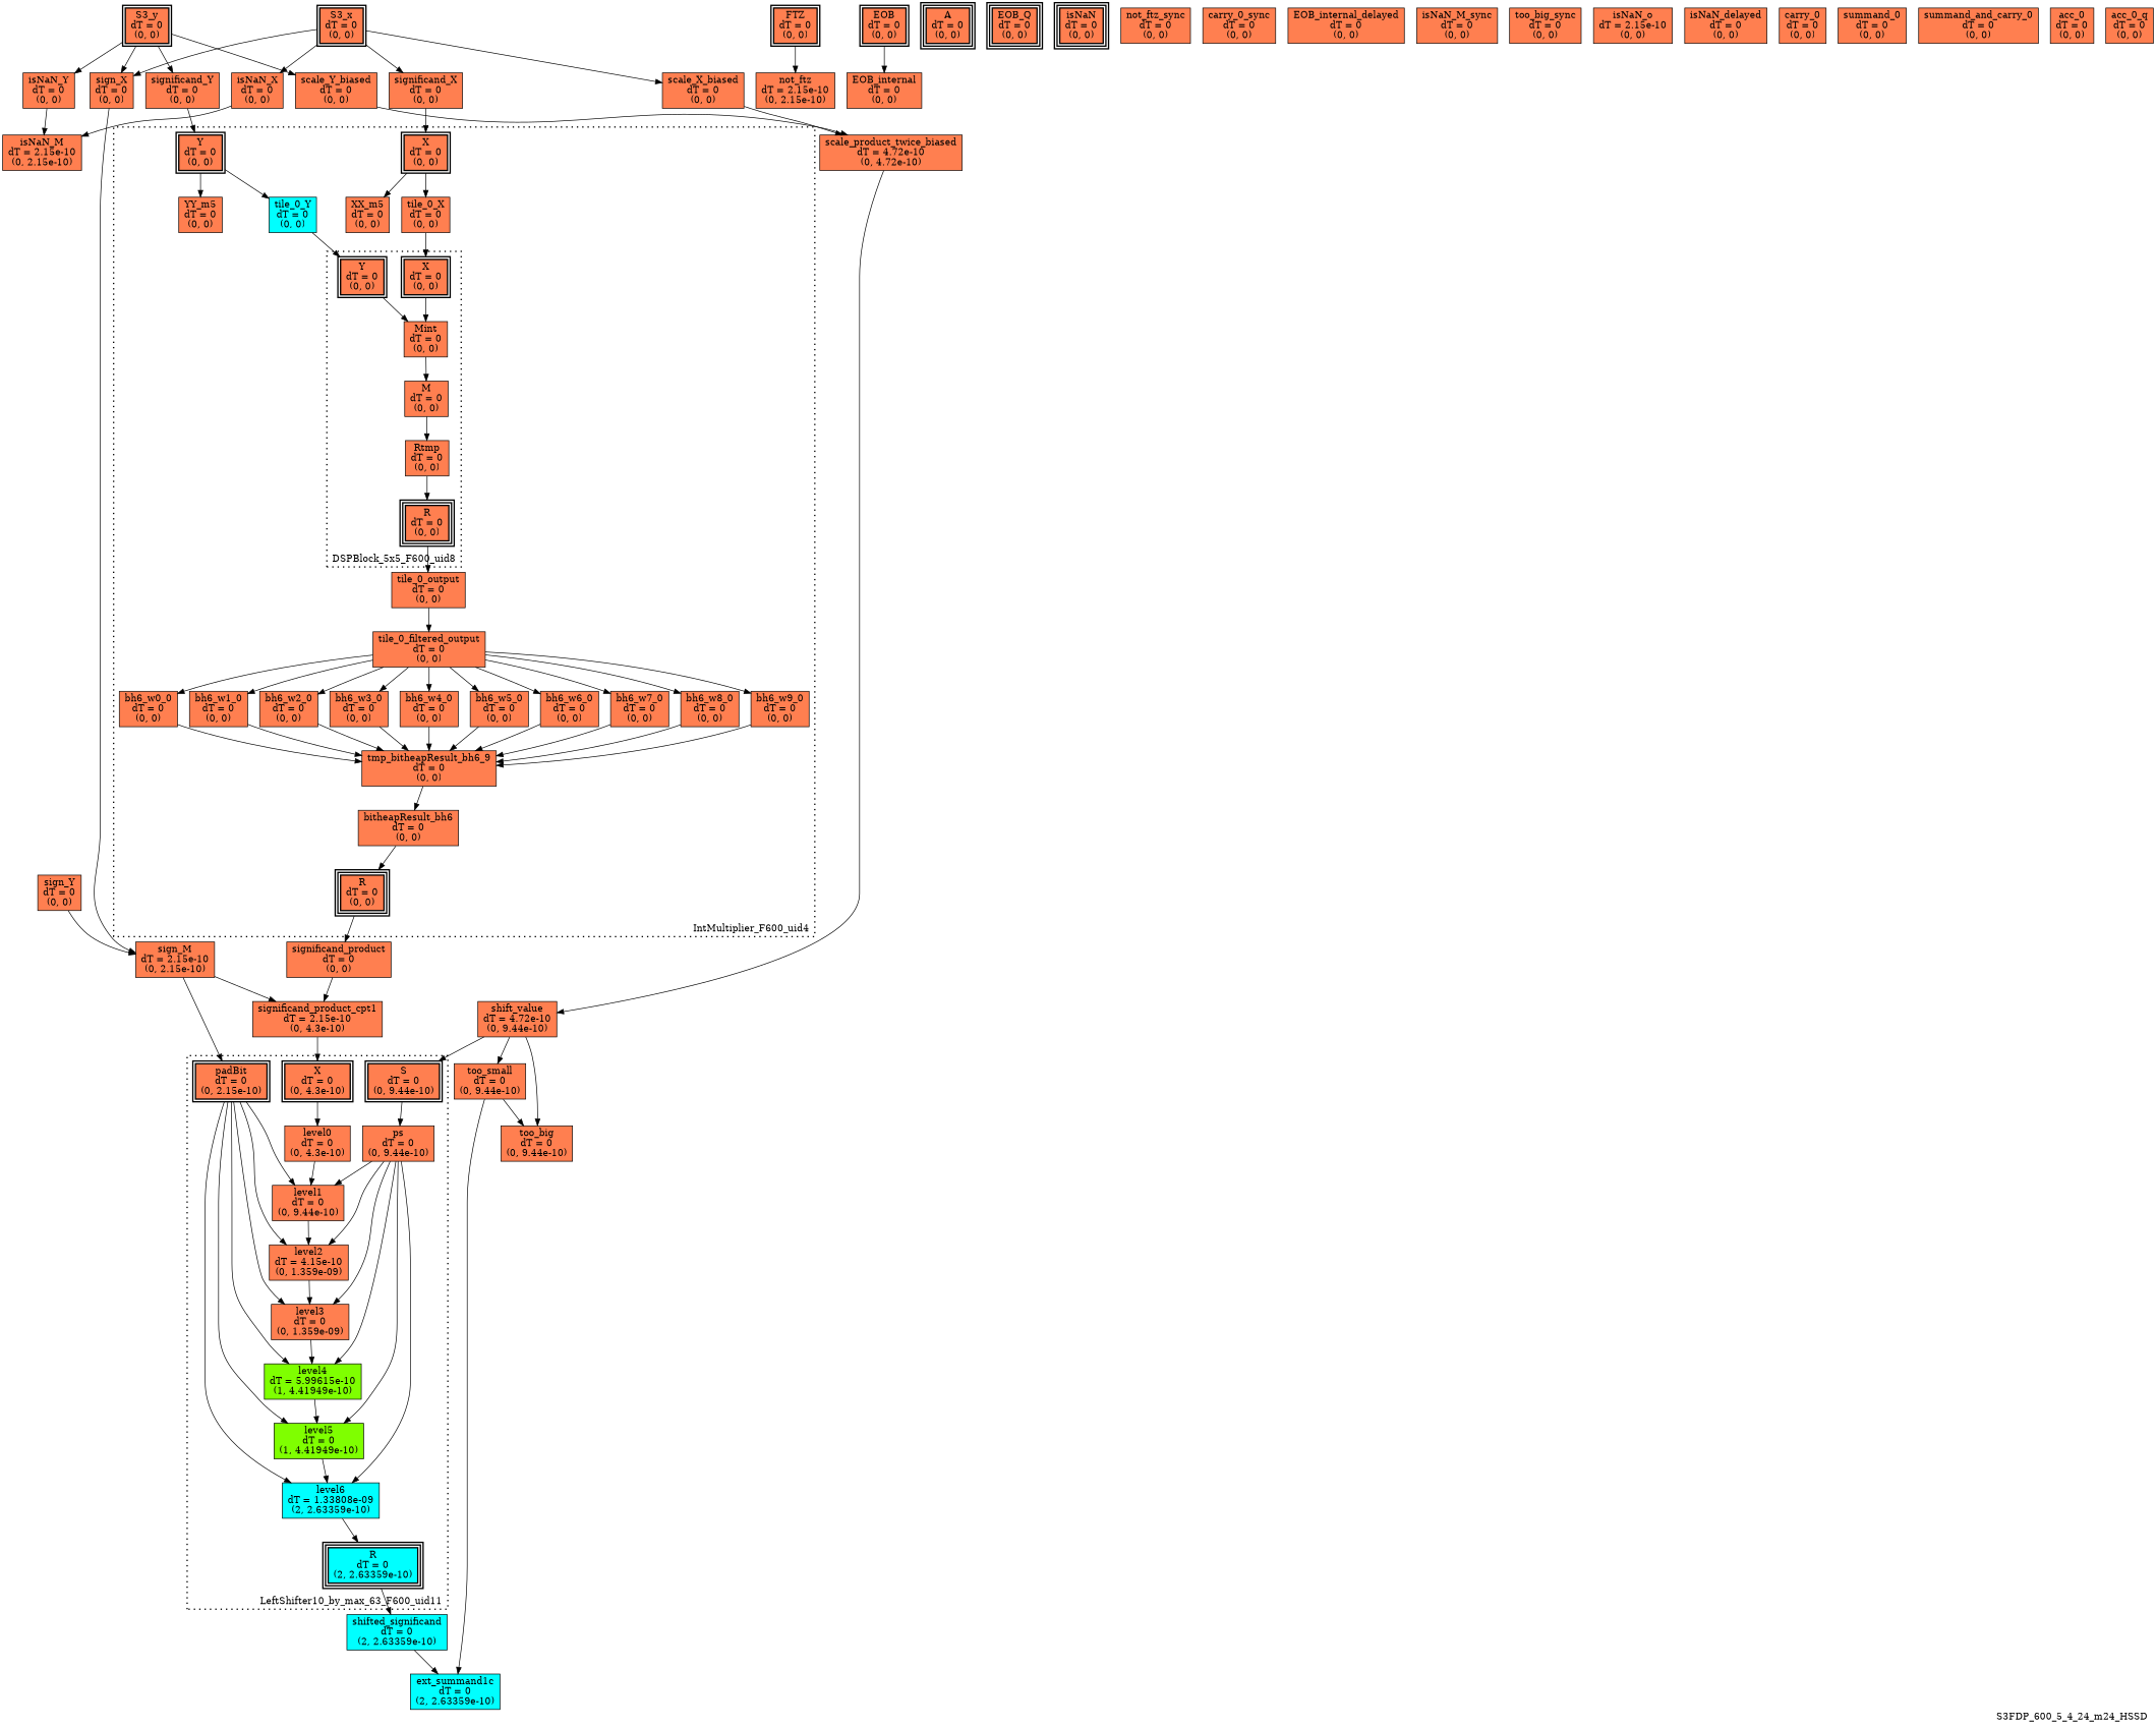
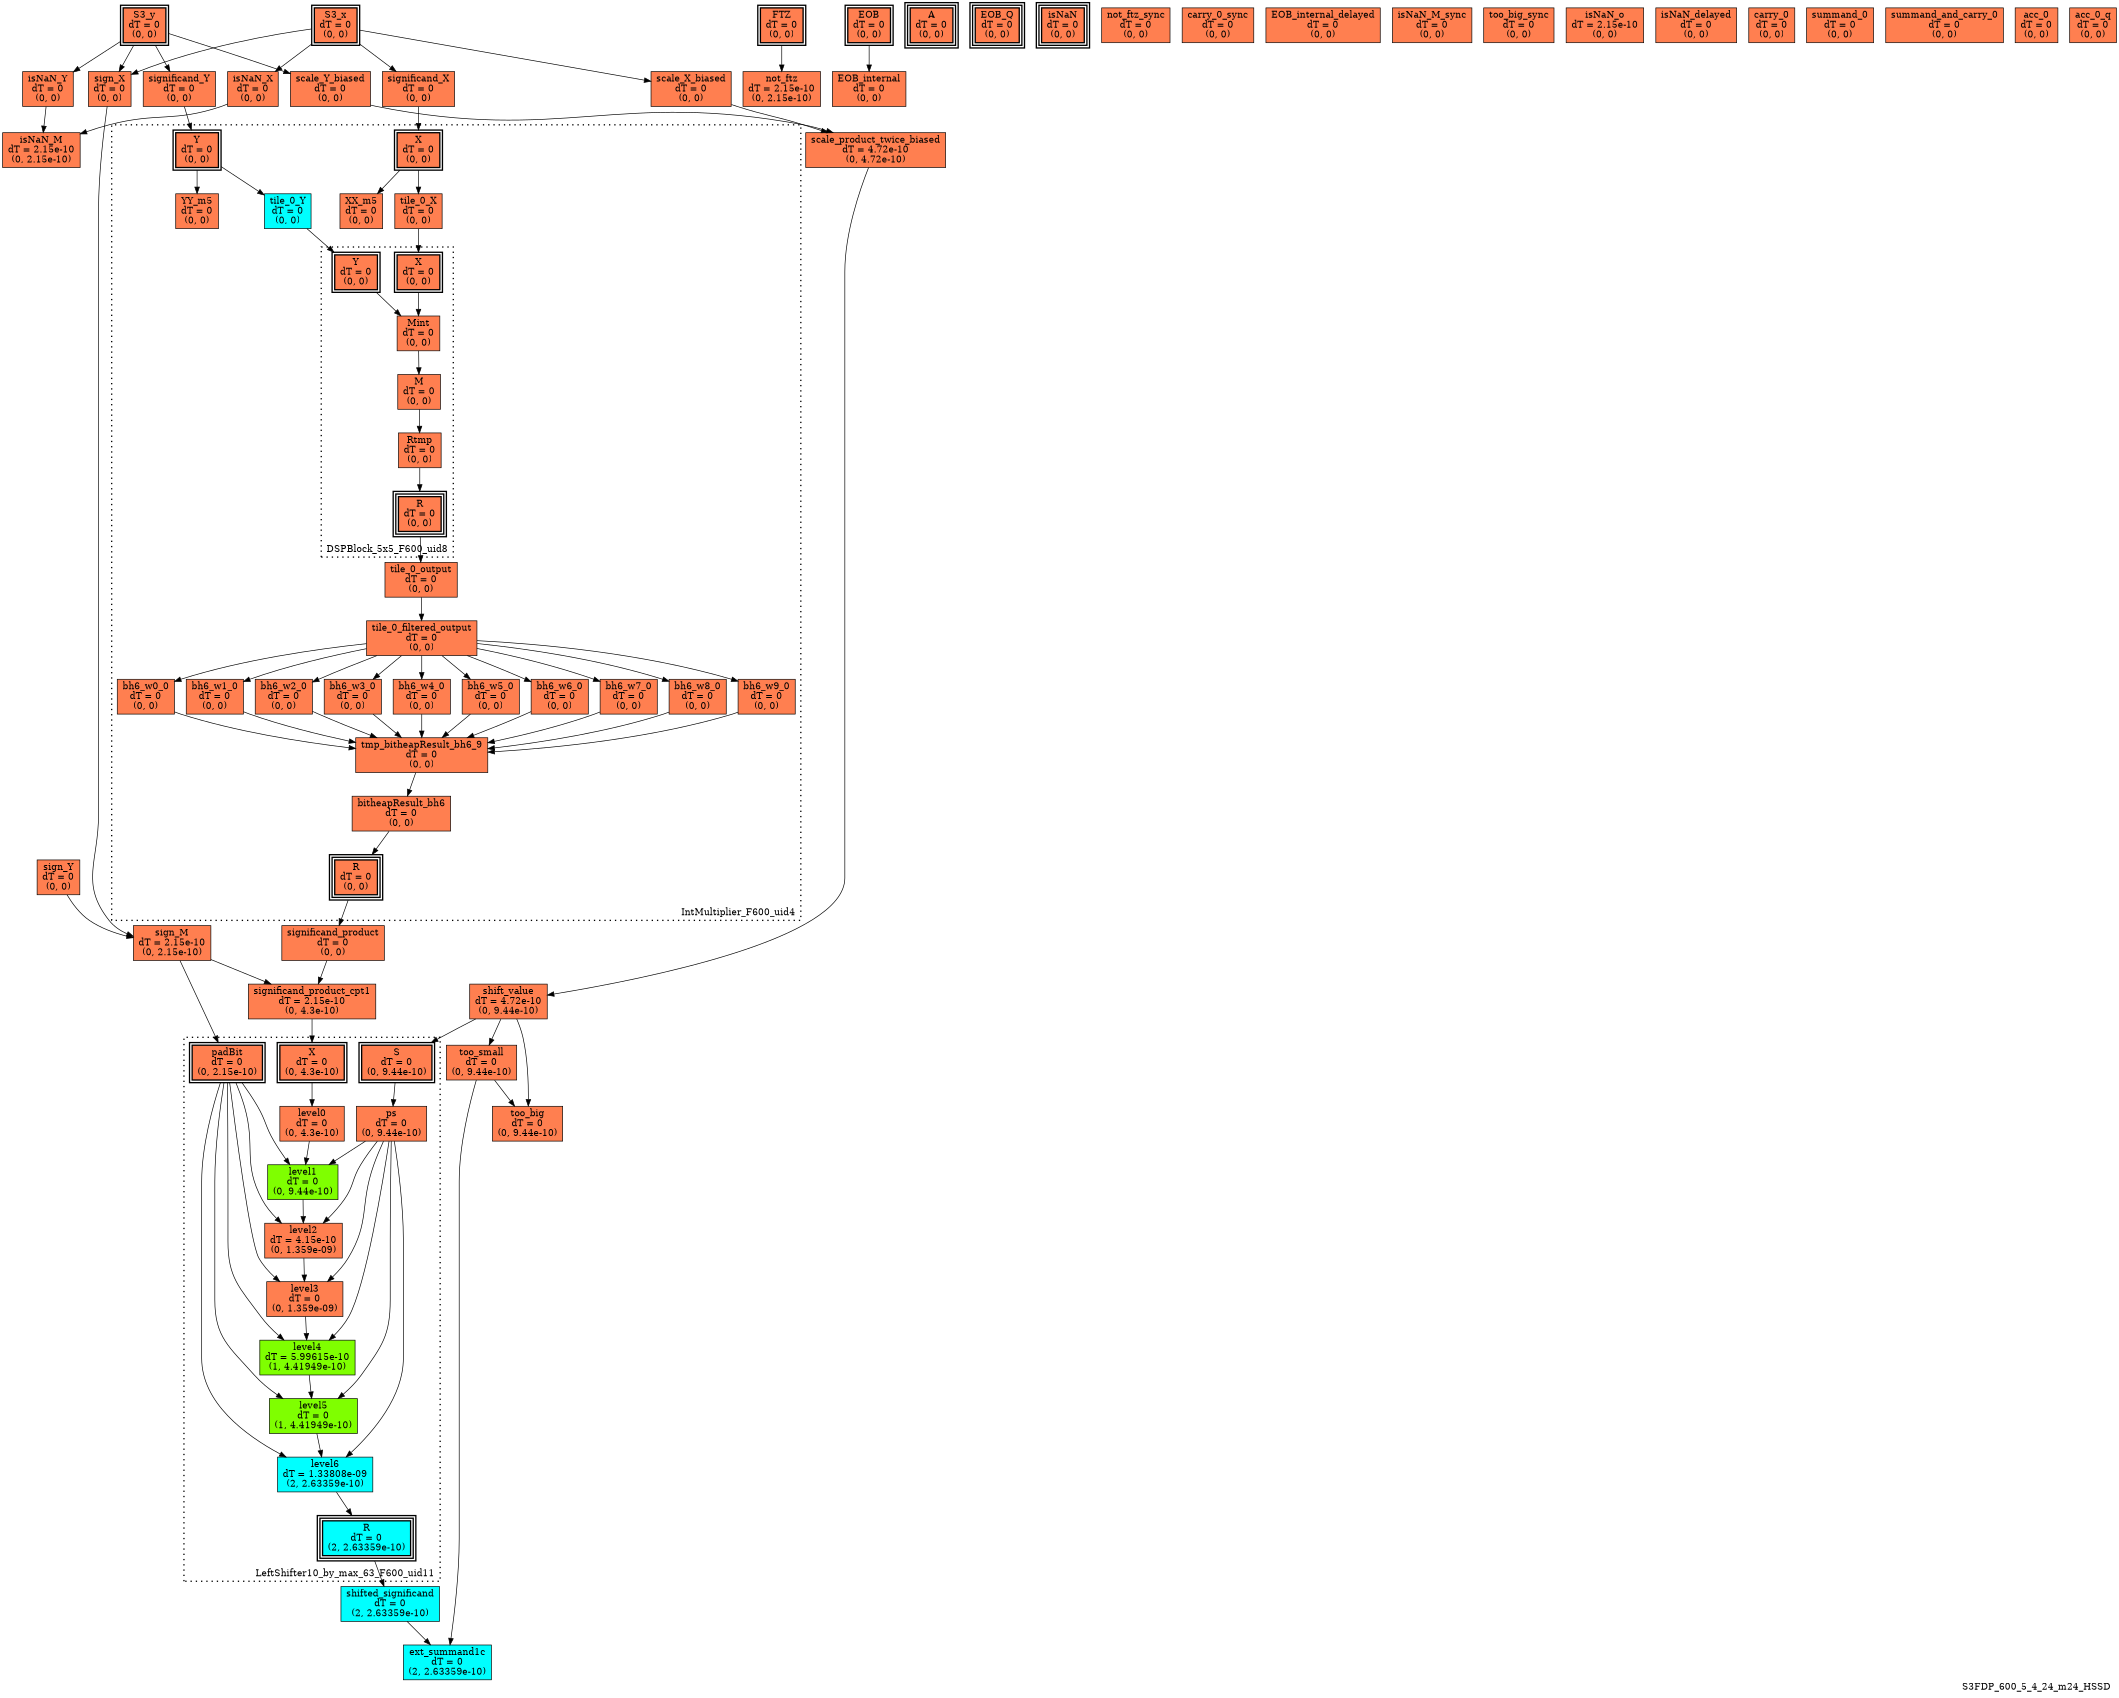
  digraph {
    label=S3FDP_600_5_4_24_m24_HSSD
    labeljust=right
    labelloc=bottom
    nodesep=0.25
    ranksep=0.5
    node [color=black fillcolor=coral peripheries=1 shape=box style=filled]
    edge [arrowhead=normal arrowsize=1.0 arrowtail=normal color=black dir=forward]
    n1 [label="S3_x\ndT = 0\n(0, 0)" peripheries=2 style="bold, filled"]
    n2 [label="S3_y\ndT = 0\n(0, 0)" peripheries=2 style="bold, filled"]
    n3 [label="FTZ\ndT = 0\n(0, 0)" peripheries=2 style="bold, filled"]
    n4 [label="EOB\ndT = 0\n(0, 0)" peripheries=2 style="bold, filled"]
    n5 [label="A\ndT = 0\n(0, 0)" peripheries=3 style="bold, filled"]
    n6 [label="EOB_Q\ndT = 0\n(0, 0)" peripheries=3 style="bold, filled"]
    n7 [label="isNaN\ndT = 0\n(0, 0)" peripheries=3 style="bold, filled"]
    n8 [label="X\ndT = 0\n(0, 0)" peripheries=2 style="bold, filled"]
    n9 [label="Y\ndT = 0\n(0, 0)" peripheries=2 style="bold, filled"]
    n10 [label="R\ndT = 0\n(0, 0)" peripheries=3 style="bold, filled"]
    n11 [label="X\ndT = 0\n(0, 0)" peripheries=2 style="bold, filled"]
    n12 [label="Y\ndT = 0\n(0, 0)" peripheries=2 style="bold, filled"]
    n13 [label="R\ndT = 0\n(0, 0)" peripheries=3 style="bold, filled"]
    n14 [label="Mint\ndT = 0\n(0, 0)"]
    n15 [label="M\ndT = 0\n(0, 0)"]
    n16 [label="Rtmp\ndT = 0\n(0, 0)"]
    n17 [label="XX_m5\ndT = 0\n(0, 0)"]
    n18 [label="tile_0_X\ndT = 0\n(0, 0)"]
    n19 [label="YY_m5\ndT = 0\n(0, 0)"]
    n20 [fillcolor=cyan label="tile_0_Y\ndT = 0\n(0, 0)"]
    n21 [label="tile_0_output\ndT = 0\n(0, 0)"]
    n22 [label="tile_0_filtered_output\ndT = 0\n(0, 0)"]
    n23 [label="bh6_w0_0\ndT = 0\n(0, 0)"]
    n24 [label="bh6_w1_0\ndT = 0\n(0, 0)"]
    n25 [label="bh6_w2_0\ndT = 0\n(0, 0)"]
    n26 [label="bh6_w3_0\ndT = 0\n(0, 0)"]
    n27 [label="bh6_w4_0\ndT = 0\n(0, 0)"]
    n28 [label="bh6_w5_0\ndT = 0\n(0, 0)"]
    n29 [label="bh6_w6_0\ndT = 0\n(0, 0)"]
    n30 [label="bh6_w7_0\ndT = 0\n(0, 0)"]
    n31 [label="bh6_w8_0\ndT = 0\n(0, 0)"]
    n32 [label="bh6_w9_0\ndT = 0\n(0, 0)"]
    n33 [label="tmp_bitheapResult_bh6_9\ndT = 0\n(0, 0)"]
    n34 [label="bitheapResult_bh6\ndT = 0\n(0, 0)"]
    n35 [label="X\ndT = 0\n(0, 4.3e-10)" peripheries=2 style="bold, filled"]
    n36 [label="S\ndT = 0\n(0, 9.44e-10)" peripheries=2 style="bold, filled"]
    n37 [label="padBit\ndT = 0\n(0, 2.15e-10)" peripheries=2 style="bold, filled"]
    n38 [fillcolor=cyan label="R\ndT = 0\n(2, 2.63359e-10)" peripheries=3 style="bold, filled"]
    n39 [label="level0\ndT = 0\n(0, 4.3e-10)"]
    n40 [label="ps\ndT = 0\n(0, 9.44e-10)"]
-   n41 [label="level1\ndT = 0\n(0, 9.44e-10)"]
+   n41 [fillcolor=chartreuse label="level1\ndT = 0\n(0, 9.44e-10)"]
    n42 [label="level2\ndT = 4.15e-10\n(0, 1.359e-09)"]
    n43 [label="level3\ndT = 0\n(0, 1.359e-09)"]
    n44 [fillcolor=chartreuse label="level4\ndT = 5.99615e-10\n(1, 4.41949e-10)"]
    n45 [fillcolor=chartreuse label="level5\ndT = 0\n(1, 4.41949e-10)"]
    n46 [fillcolor=cyan label="level6\ndT = 1.33808e-09\n(2, 2.63359e-10)"]
    n47 [label="sign_X\ndT = 0\n(0, 0)"]
    n48 [label="isNaN_X\ndT = 0\n(0, 0)"]
    n49 [label="significand_X\ndT = 0\n(0, 0)"]
    n50 [label="scale_X_biased\ndT = 0\n(0, 0)"]
    n51 [label="isNaN_Y\ndT = 0\n(0, 0)"]
    n52 [label="significand_Y\ndT = 0\n(0, 0)"]
    n53 [label="scale_Y_biased\ndT = 0\n(0, 0)"]
    n54 [label="not_ftz\ndT = 2.15e-10\n(0, 2.15e-10)"]
    n55 [label="EOB_internal\ndT = 0\n(0, 0)"]
    n56 [label="significand_product\ndT = 0\n(0, 0)"]
    n57 [fillcolor=cyan label="shifted_significand\ndT = 0\n(2, 2.63359e-10)"]
    n58 [label="sign_M\ndT = 2.15e-10\n(0, 2.15e-10)"]
    n59 [label="isNaN_M\ndT = 2.15e-10\n(0, 2.15e-10)"]
    n60 [label="scale_product_twice_biased\ndT = 4.72e-10\n(0, 4.72e-10)"]
    n61 [label="sign_Y\ndT = 0\n(0, 0)"]
    n62 [label="significand_product_cpt1\ndT = 2.15e-10\n(0, 4.3e-10)"]
    n63 [label="shift_value\ndT = 4.72e-10\n(0, 9.44e-10)"]
    n64 [label="too_small\ndT = 0\n(0, 9.44e-10)"]
    n65 [label="too_big\ndT = 0\n(0, 9.44e-10)"]
    n66 [fillcolor=cyan label="ext_summand1c\ndT = 0\n(2, 2.63359e-10)"]
    n67 [label="not_ftz_sync\ndT = 0\n(0, 0)"]
    n68 [label="carry_0_sync\ndT = 0\n(0, 0)"]
    n69 [label="EOB_internal_delayed\ndT = 0\n(0, 0)"]
    n70 [label="isNaN_M_sync\ndT = 0\n(0, 0)"]
    n71 [label="too_big_sync\ndT = 0\n(0, 0)"]
    n72 [label="isNaN_o\ndT = 2.15e-10\n(0, 0)"]
    n73 [label="isNaN_delayed\ndT = 0\n(0, 0)"]
    n74 [label="carry_0\ndT = 0\n(0, 0)"]
    n75 [label="summand_0\ndT = 0\n(0, 0)"]
    n76 [label="summand_and_carry_0\ndT = 0\n(0, 0)"]
    n77 [label="acc_0\ndT = 0\n(0, 0)"]
    n78 [label="acc_0_q\ndT = 0\n(0, 0)"]
    subgraph sub_1 {
      rank=same
      n1
      n2
      n3
      n4
    }
    subgraph sub_2 {
      rank=same
      n5
      n6
      n7
    }
    subgraph cluster_3 {
      label=IntMultiplier_F600_uid4
      style="bold, dotted"
      n17
      n18
      n19
      n20
      n21
      n22
      n23
      n24
      n25
      n26
      n27
      n28
      n29
      n30
      n31
      n32
      n33
      n34
      subgraph sub_4 {
        label=IntMultiplier_F600_uid4
        rank=same
        style="bold, dotted"
        n8
        n9
      }
      subgraph sub_5 {
        label=IntMultiplier_F600_uid4
        rank=same
        style="bold, dotted"
        n10
      }
      subgraph cluster_6 {
        label=DSPBlock_5x5_F600_uid8
        style="bold, dotted"
        n14
        n15
        n16
        subgraph sub_7 {
          label=DSPBlock_5x5_F600_uid8
          rank=same
          style="bold, dotted"
          n11
          n12
        }
        subgraph sub_8 {
          label=DSPBlock_5x5_F600_uid8
          rank=same
          style="bold, dotted"
          n13
        }
      }
    }
    subgraph cluster_9 {
      label=LeftShifter10_by_max_63_F600_uid11
      style="bold, dotted"
      n39
      n40
      n41
      n42
      n43
      n44
      n45
      n46
      subgraph sub_10 {
        label=LeftShifter10_by_max_63_F600_uid11
        rank=same
        style="bold, dotted"
        n35
        n36
        n37
      }
      subgraph sub_11 {
        label=LeftShifter10_by_max_63_F600_uid11
        rank=same
        style="bold, dotted"
        n38
      }
    }
    n1 -> n47
    n1 -> n48
    n1 -> n49
    n1 -> n50
    n2 -> n47
    n2 -> n51
    n2 -> n52
    n2 -> n53
    n3 -> n54
    n4 -> n55
    n8 -> n17
    n8 -> n18
    n9 -> n19
    n9 -> n20
    n10 -> n56
    n11 -> n14
    n12 -> n14
    n13 -> n21
    n14 -> n15
    n15 -> n16
    n16 -> n13
    n18 -> n11
    n20 -> n12
    n21 -> n22
    n22 -> n23
    n22 -> n24
    n22 -> n25
    n22 -> n26
    n22 -> n27
    n22 -> n28
    n22 -> n29
    n22 -> n30
    n22 -> n31
    n22 -> n32
    n23 -> n33
    n24 -> n33
    n25 -> n33
    n26 -> n33
    n27 -> n33
    n28 -> n33
    n29 -> n33
    n30 -> n33
    n31 -> n33
    n32 -> n33
    n33 -> n34
    n34 -> n10
    n35 -> n39
    n36 -> n40
    n37 -> n41
    n37 -> n42
    n37 -> n43
    n37 -> n44
    n37 -> n45
    n37 -> n46
    n38 -> n57
    n39 -> n41
    n40 -> n41
    n40 -> n42
    n40 -> n43
    n40 -> n44
    n40 -> n45
    n40 -> n46
    n41 -> n42
    n42 -> n43
    n43 -> n44
    n44 -> n45
    n45 -> n46
    n46 -> n38
    n47 -> n58
    n48 -> n59
    n49 -> n8
    n50 -> n60
    n51 -> n59
    n52 -> n9
    n53 -> n60
    n56 -> n62
    n57 -> n66
    n58 -> n37
    n58 -> n62
    n60 -> n63
    n61 -> n58
    n62 -> n35
    n63 -> n36
    n63 -> n64
    n63 -> n65
    n64 -> n65
    n64 -> n66
  }
